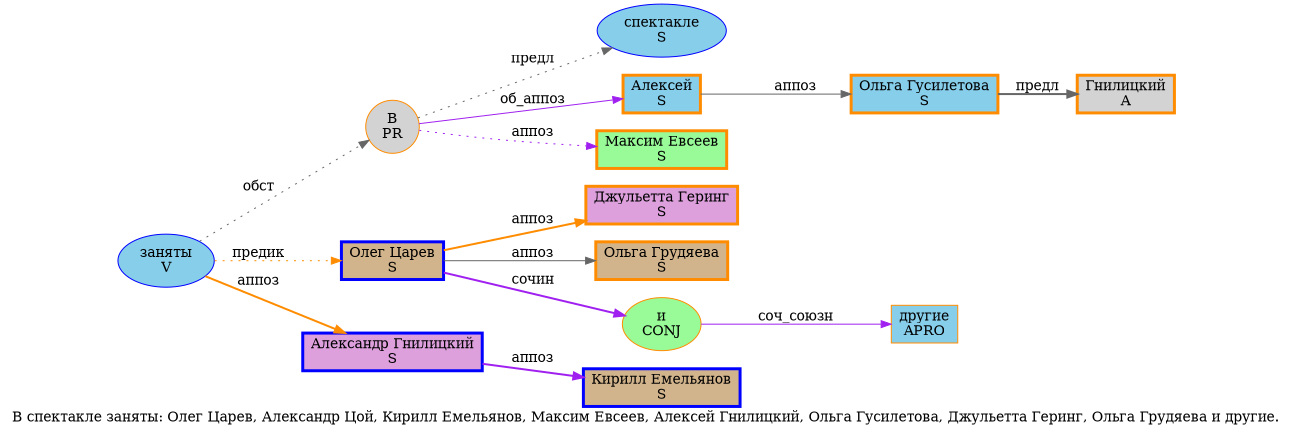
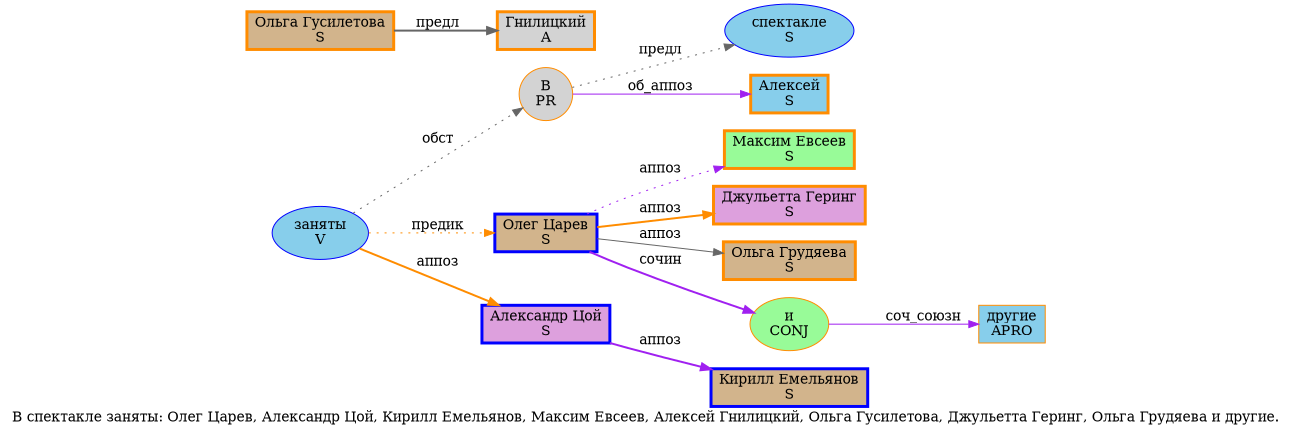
  digraph {
    fontname="DejaVu Serif"
    label="В спектакле заняты: Олег Царев, Александр Цой, Кирилл Емельянов, Максим Евсеев, Алексей Гнилицкий, Ольга Гусилетова, Джульетта Геринг, Ольга Грудяева и другие."
    rankdir=LR
    node [color=darkorange fillcolor=skyblue fontname="DejaVu Serif" penwidth=3 shape=box style=filled]
    edge [color=gray40 fontname="DejaVu Serif" style=bold]
    n1 [fillcolor=lightgrey label="В\nPR" penwidth=1 shape=ellipse]
    n2 [color=blue label="спектакле\nS" penwidth=1 shape=ellipse]
    n3 [label="Алексей\nS"]
    n4 [color=blue label="заняты\nV" penwidth=1 shape=ellipse]
    n5 [color=blue fillcolor=tan label="Олег Царев\nS"]
-   n6 [color=blue fillcolor=plum label="Александр Гнилицкий\nS"]
+   n6 [color=blue fillcolor=plum label="Александр Цой\nS"]
    n7 [fillcolor=palegreen label="Максим Евсеев\nS"]
    n8 [fillcolor=plum label="Джульетта Геринг\nS"]
    n9 [fillcolor=tan label="Ольга Грудяева\nS"]
    n10 [fillcolor=palegreen label="и\nCONJ" penwidth=1 shape=ellipse]
    n11 [color=blue fillcolor=tan label="Кирилл Емельянов\nS"]
-   n12 [label="Ольга Гусилетова\nS"]
+   n12 [fillcolor=tan label="Ольга Гусилетова\nS"]
    n13 [label="другие\nAPRO" penwidth=1]
    n14 [fillcolor=lightgrey label="Гнилицкий\nA"]
    n1 -> n2 [label="предл" style=dotted]
    n1 -> n3 [color=purple label="об_аппоз" style=solid]
-   n3 -> n12 [label="аппоз" style=solid]
    n4 -> n1 [label="обст" style=dotted]
    n4 -> n5 [color=darkorange label="предик" style=dotted]
    n4 -> n6 [color=darkorange label="аппоз"]
-   n1 -> n7 [color=purple label="аппоз" style=dotted]
+   n5 -> n7 [color=purple label="аппоз" style=dotted]
    n5 -> n8 [color=darkorange label="аппоз"]
    n5 -> n9 [label="аппоз" style=solid]
    n5 -> n10 [color=purple label="сочин"]
    n6 -> n11 [color=purple label="аппоз"]
    n10 -> n13 [color=purple label="соч_союзн" style=solid]
    n12 -> n14 [label="предл"]
  }
